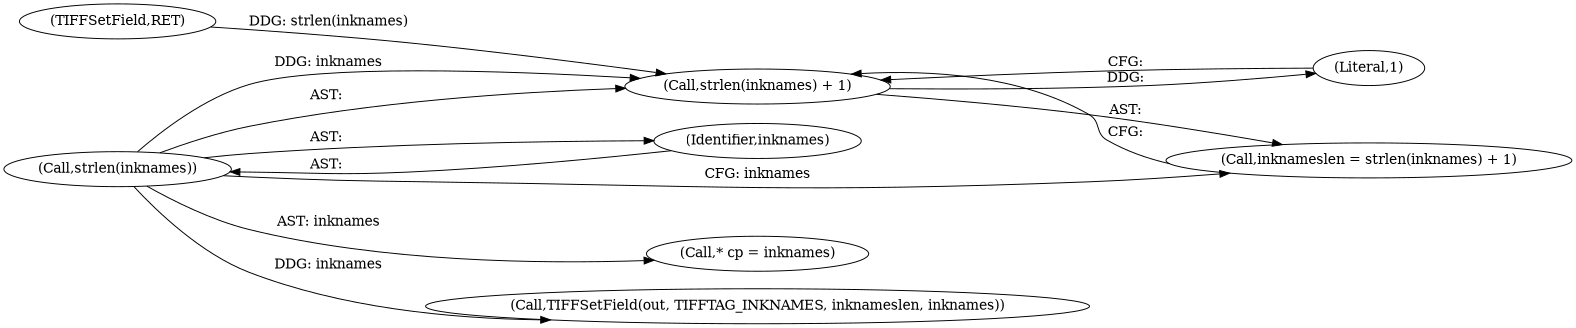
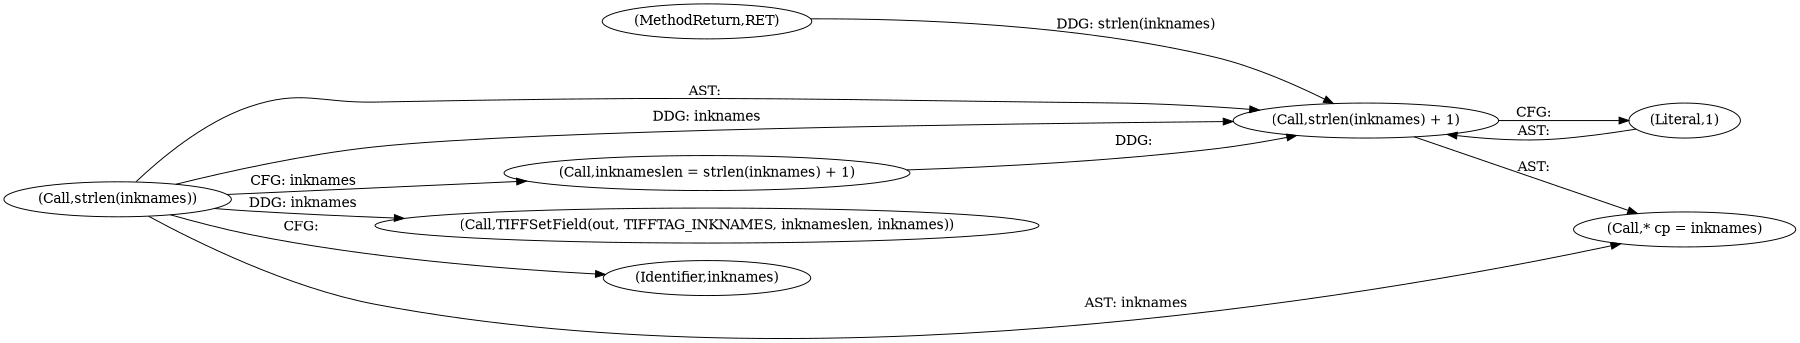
  digraph {
    rankdir=LR
    n1 [label="(Call,strlen(inknames) + 1)"]
    n2 [label="(Literal,1)"]
    n3 [label="(Call,inknameslen = strlen(inknames) + 1)"]
-   n4 [label="(TIFFSetField,RET)"]
+   n4 [label="(MethodReturn,RET)"]
    n5 [label="(Call,strlen(inknames))"]
    n6 [label="(Call,* cp = inknames)"]
    n7 [label="(Call,TIFFSetField(out, TIFFTAG_INKNAMES, inknameslen, inknames))"]
    n8 [label="(Identifier,inknames)"]
-   n1 -> n2 [label="DDG: "]
-   n1 -> n3 [label="AST: "]
-   n2 -> n1 [label="CFG: "]
-   n3 -> n1 [label="CFG: "]
+   n1 -> n2 [label="CFG: "]
+   n1 -> n6 [label="AST: "]
+   n2 -> n1 [label="AST: "]
+   n3 -> n1 [label="DDG: "]
    n4 -> n1 [label="DDG: strlen(inknames)"]
    n5 -> n1 [label="AST: "]
    n5 -> n1 [label="DDG: inknames"]
    n5 -> n3 [label="CFG: inknames"]
    n5 -> n6 [label="AST: inknames"]
    n5 -> n7 [label="DDG: inknames"]
-   n5 -> n8 [label="AST: "]
-   n8 -> n5 [label="AST: "]
+   n5 -> n8 [label="CFG: "]
  }
